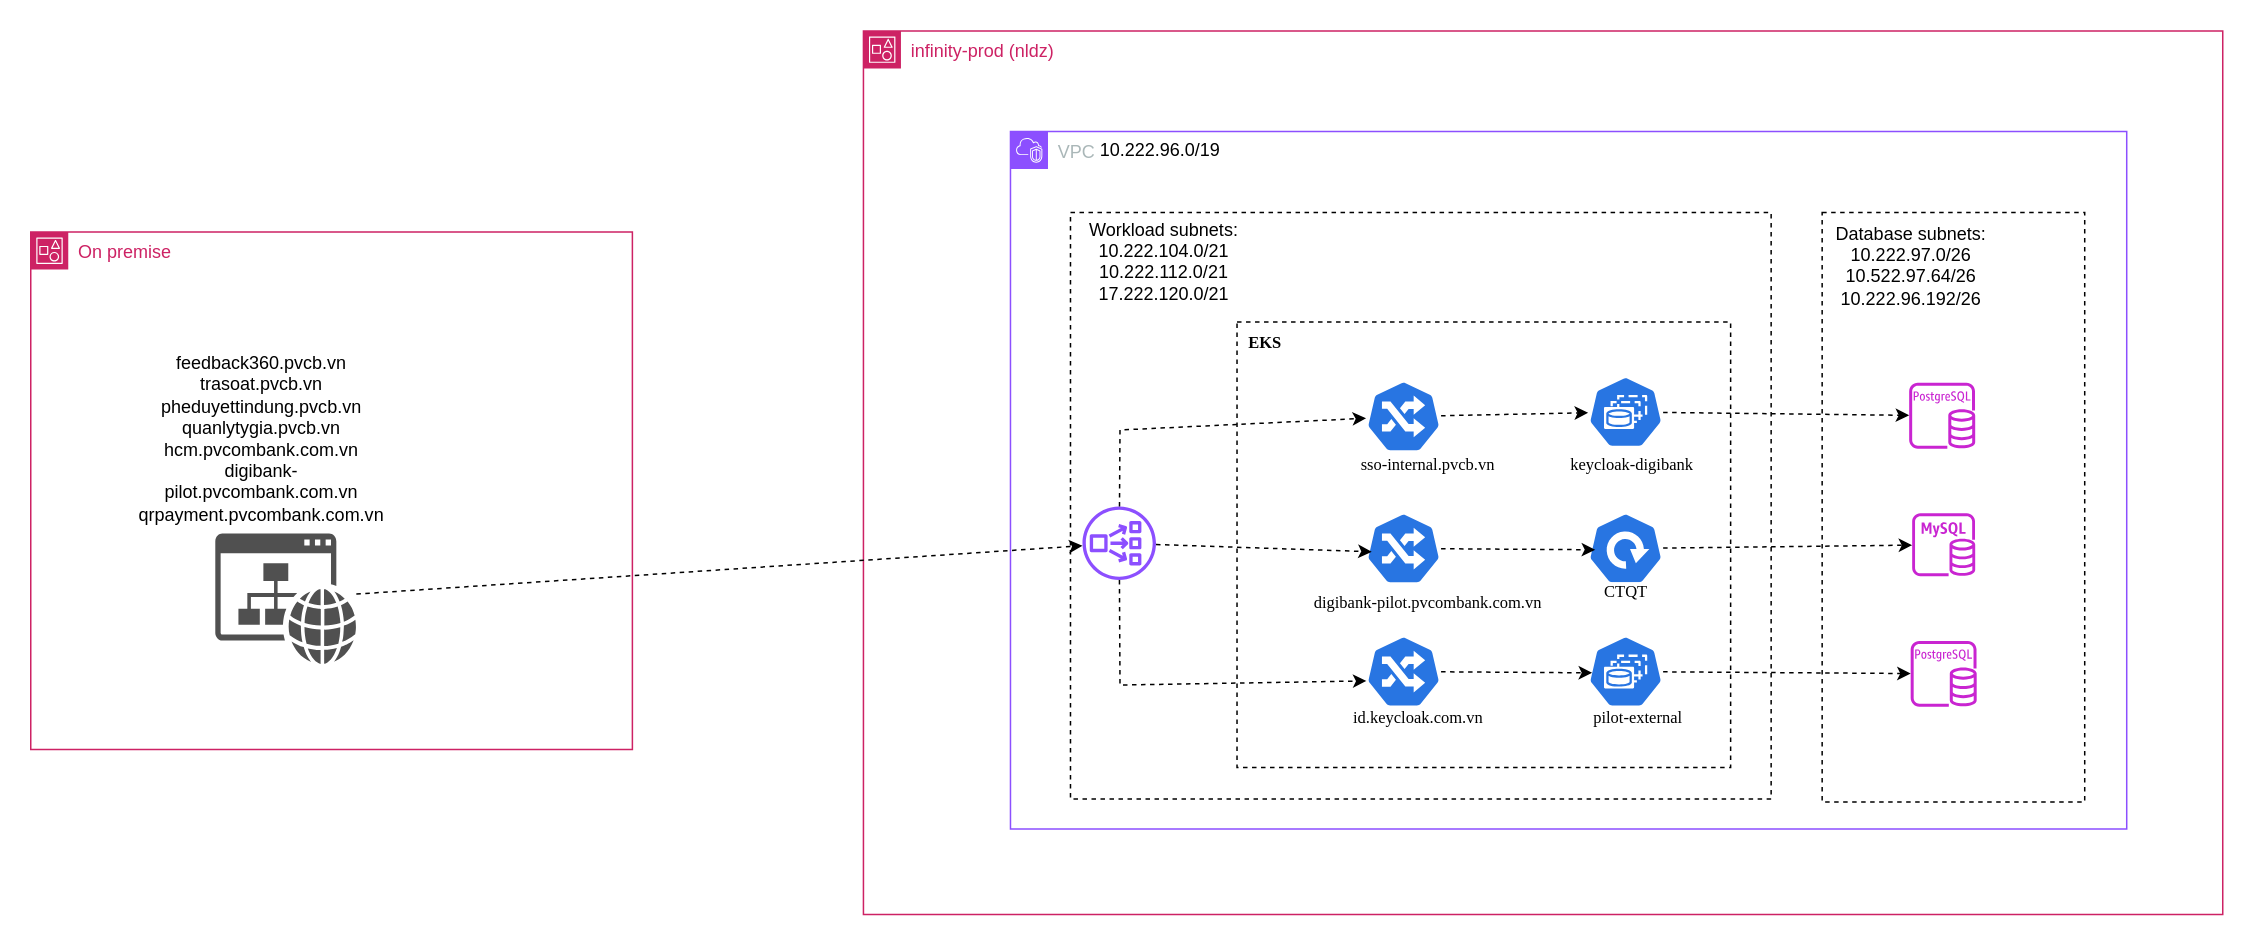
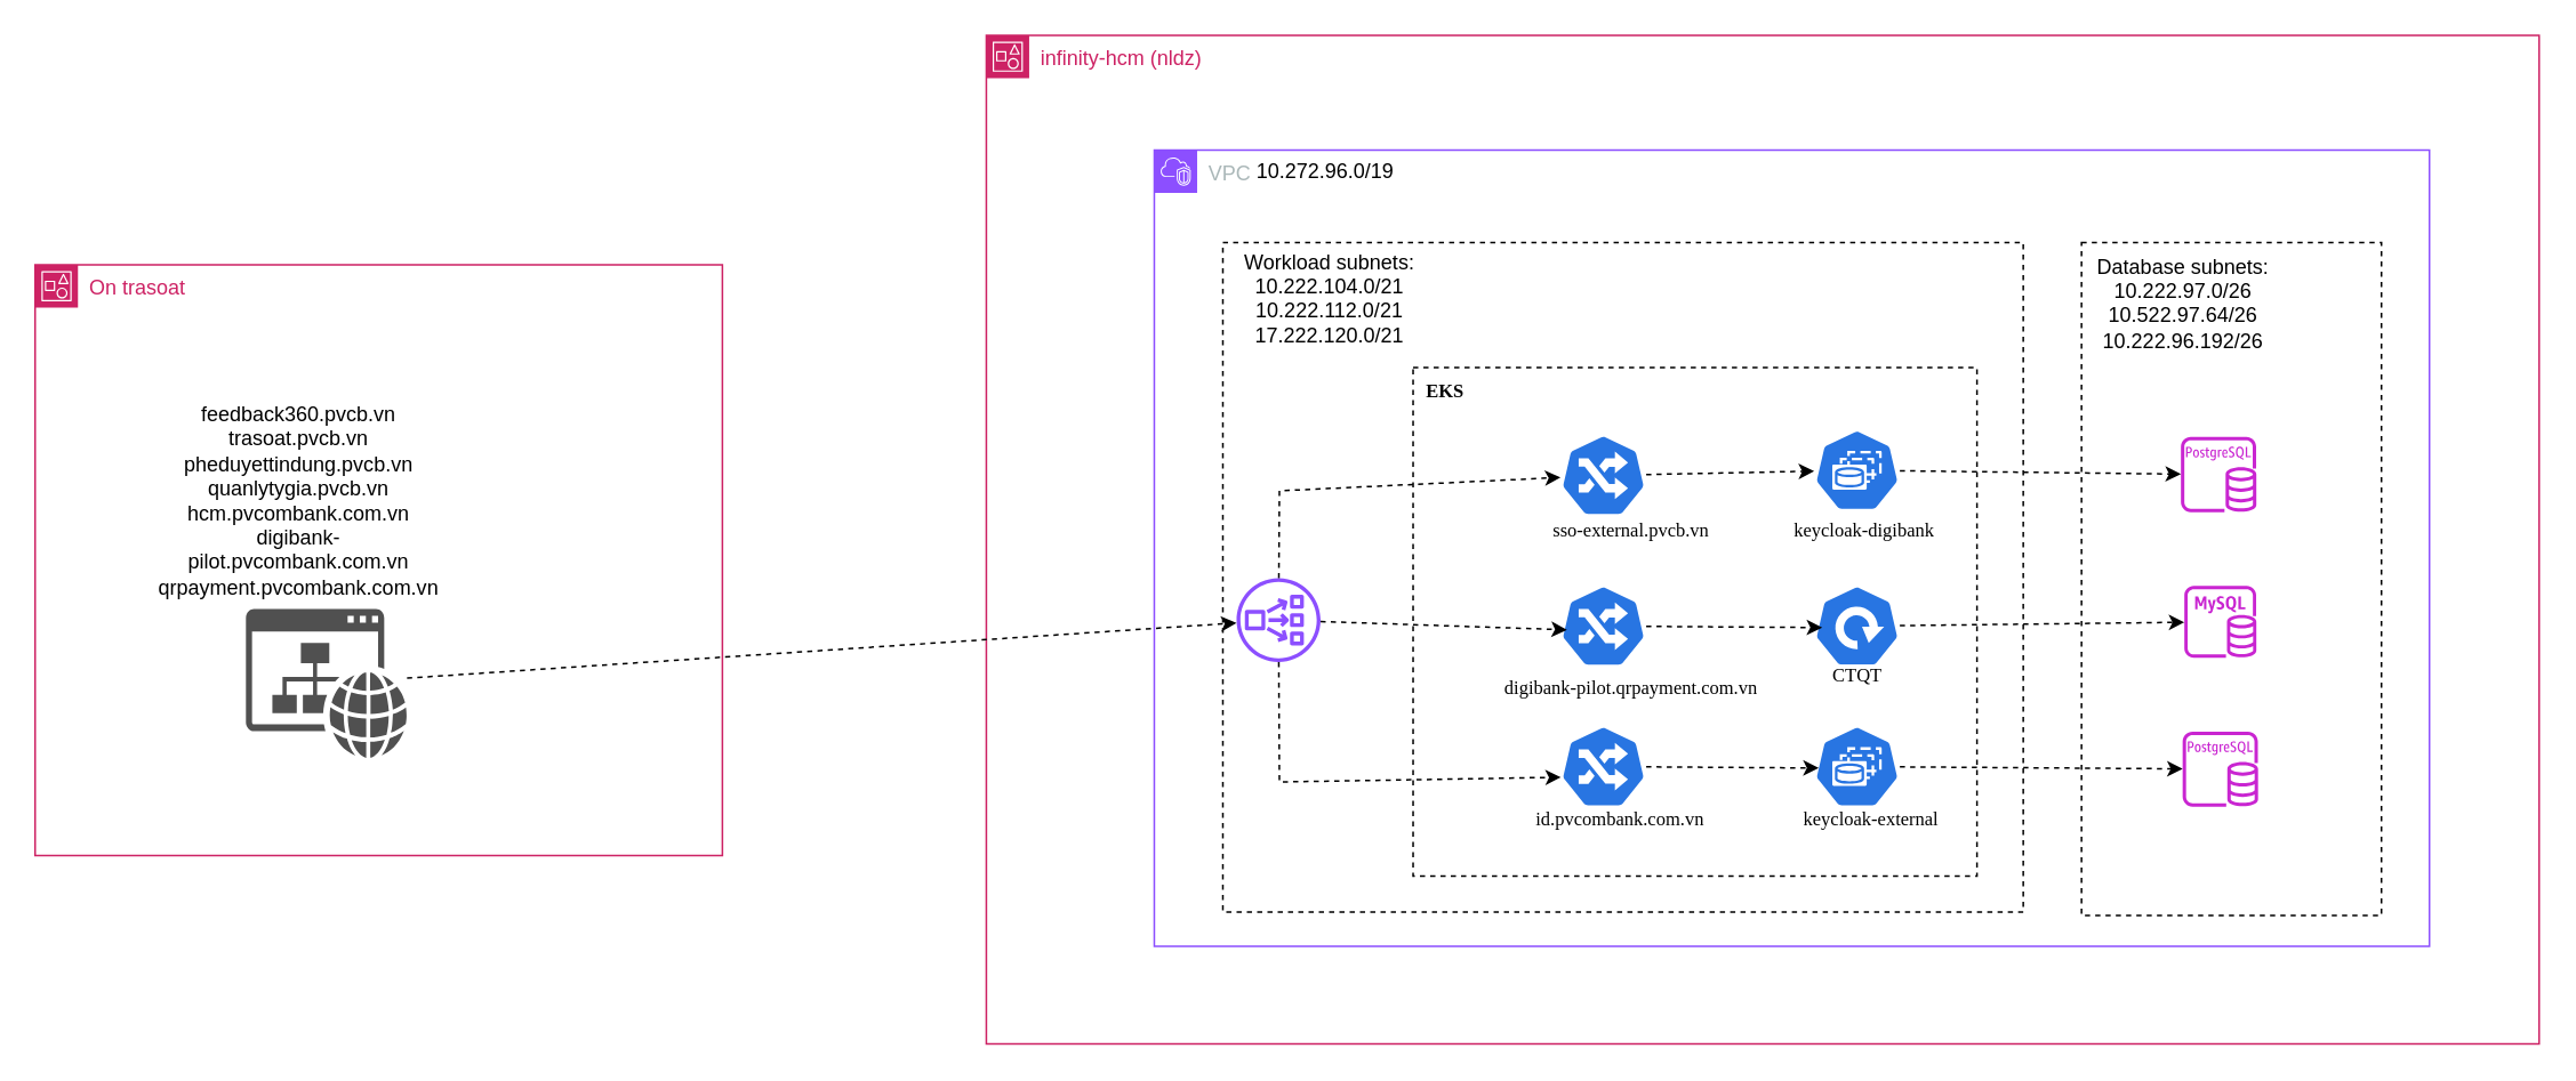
  <mxCell id="0" />
  <mxCell id="1" parent="0" />
- <mxCell id="2" value="On premise" style="points=[[0,0],[0.25,0],[0.5,0],[0.75,0],[1,0],[1,0.25],[1,0.5],[1,0.75],[1,1],[0.75,1],[0.5,1],[0.25,1],[0,1],[0,0.75],[0,0.5],[0,0.25]];outlineConnect=0;gradientColor=none;html=1;whiteSpace=wrap;fontSize=12;fontStyle=0;container=1;pointerEvents=0;collapsible=0;recursiveResize=0;shape=mxgraph.aws4.group;grIcon=mxgraph.aws4.group_account;strokeColor=#CD2264;fillColor=none;verticalAlign=top;align=left;spacingLeft=30;fontColor=#CD2264;dashed=0;" vertex="1" parent="1"><mxGeometry x="20" y="154" width="401" height="345" as="geometry" /></mxCell>
+ <mxCell id="2" value="On trasoat" style="points=[[0,0],[0.25,0],[0.5,0],[0.75,0],[1,0],[1,0.25],[1,0.5],[1,0.75],[1,1],[0.75,1],[0.5,1],[0.25,1],[0,1],[0,0.75],[0,0.5],[0,0.25]];outlineConnect=0;gradientColor=none;html=1;whiteSpace=wrap;fontSize=12;fontStyle=0;container=1;pointerEvents=0;collapsible=0;recursiveResize=0;shape=mxgraph.aws4.group;grIcon=mxgraph.aws4.group_account;strokeColor=#CD2264;fillColor=none;verticalAlign=top;align=left;spacingLeft=30;fontColor=#CD2264;dashed=0;" vertex="1" parent="1"><mxGeometry x="20" y="154" width="401" height="345" as="geometry" /></mxCell>
  <mxCell id="3" value="" style="sketch=0;pointerEvents=1;shadow=0;dashed=0;html=1;strokeColor=none;fillColor=#505050;labelPosition=center;verticalLabelPosition=bottom;verticalAlign=top;outlineConnect=0;align=center;shape=mxgraph.office.concepts.website;" vertex="1" parent="2"><mxGeometry x="123" y="201" width="94" height="87" as="geometry" /></mxCell>
  <mxCell id="4" value="&lt;div&gt;feedback360.pvcb.vn&lt;/div&gt;&lt;div&gt;trasoat.pvcb.vn&lt;/div&gt;&lt;div&gt;pheduyettindung.pvcb.vn&lt;/div&gt;&lt;div&gt;quanlytygia.pvcb.vn&lt;/div&gt;&lt;div&gt;hcm.pvcombank.com.vn&lt;/div&gt;&lt;div&gt;digibank-pilot.pvcombank.com.vn&lt;/div&gt;&lt;div&gt;qrpayment.pvcombank.com.vn&lt;/div&gt;" style="text;html=1;align=center;verticalAlign=middle;whiteSpace=wrap;rounded=0;" vertex="1" parent="2"><mxGeometry x="75" y="119" width="158" height="38" as="geometry" /></mxCell>
- <mxCell id="5" value="infinity-prod (nldz)" style="points=[[0,0],[0.25,0],[0.5,0],[0.75,0],[1,0],[1,0.25],[1,0.5],[1,0.75],[1,1],[0.75,1],[0.5,1],[0.25,1],[0,1],[0,0.75],[0,0.5],[0,0.25]];outlineConnect=0;gradientColor=none;html=1;whiteSpace=wrap;fontSize=12;fontStyle=0;container=1;pointerEvents=0;collapsible=0;recursiveResize=0;shape=mxgraph.aws4.group;grIcon=mxgraph.aws4.group_account;strokeColor=#CD2264;fillColor=none;verticalAlign=top;align=left;spacingLeft=30;fontColor=#CD2264;dashed=0;" vertex="1" parent="1"><mxGeometry x="575" y="20" width="906" height="589" as="geometry" /></mxCell>
+ <mxCell id="5" value="infinity-hcm (nldz)" style="points=[[0,0],[0.25,0],[0.5,0],[0.75,0],[1,0],[1,0.25],[1,0.5],[1,0.75],[1,1],[0.75,1],[0.5,1],[0.25,1],[0,1],[0,0.75],[0,0.5],[0,0.25]];outlineConnect=0;gradientColor=none;html=1;whiteSpace=wrap;fontSize=12;fontStyle=0;container=1;pointerEvents=0;collapsible=0;recursiveResize=0;shape=mxgraph.aws4.group;grIcon=mxgraph.aws4.group_account;strokeColor=#CD2264;fillColor=none;verticalAlign=top;align=left;spacingLeft=30;fontColor=#CD2264;dashed=0;" vertex="1" parent="1"><mxGeometry x="575" y="20" width="906" height="589" as="geometry" /></mxCell>
  <mxCell id="6" value="VPC" style="points=[[0,0],[0.25,0],[0.5,0],[0.75,0],[1,0],[1,0.25],[1,0.5],[1,0.75],[1,1],[0.75,1],[0.5,1],[0.25,1],[0,1],[0,0.75],[0,0.5],[0,0.25]];outlineConnect=0;gradientColor=none;html=1;whiteSpace=wrap;fontSize=12;fontStyle=0;container=1;pointerEvents=0;collapsible=0;recursiveResize=0;shape=mxgraph.aws4.group;grIcon=mxgraph.aws4.group_vpc2;strokeColor=#8C4FFF;fillColor=none;verticalAlign=top;align=left;spacingLeft=30;fontColor=#AAB7B8;" vertex="1" parent="5"><mxGeometry x="98" y="67" width="744" height="465" as="geometry" /></mxCell>
  <mxCell id="7" value="" style="rounded=0;whiteSpace=wrap;html=1;dashed=1;" vertex="1" parent="6"><mxGeometry x="541" y="54" width="175" height="393" as="geometry" /></mxCell>
  <mxCell id="8" value="" style="rounded=0;whiteSpace=wrap;html=1;dashed=1;" vertex="1" parent="6"><mxGeometry x="40" y="54" width="467" height="391" as="geometry" /></mxCell>
  <mxCell id="9" value="" style="rounded=0;whiteSpace=wrap;html=1;dashed=1;" vertex="1" parent="6"><mxGeometry x="151" y="127" width="329" height="297" as="geometry" /></mxCell>
  <mxCell id="10" value="" style="aspect=fixed;sketch=0;html=1;dashed=0;whitespace=wrap;verticalLabelPosition=bottom;verticalAlign=top;fillColor=#2875E2;strokeColor=#ffffff;points=[[0.005,0.63,0],[0.1,0.2,0],[0.9,0.2,0],[0.5,0,0],[0.995,0.63,0],[0.72,0.99,0],[0.5,1,0],[0.28,0.99,0]];shape=mxgraph.kubernetes.icon2;prIcon=deploy" vertex="1" parent="6"><mxGeometry x="385" y="254" width="50" height="48" as="geometry" /></mxCell>
  <mxCell id="11" value="" style="aspect=fixed;sketch=0;html=1;dashed=0;whitespace=wrap;verticalLabelPosition=bottom;verticalAlign=top;fillColor=#2875E2;strokeColor=#ffffff;points=[[0.005,0.63,0],[0.1,0.2,0],[0.9,0.2,0],[0.5,0,0],[0.995,0.63,0],[0.72,0.99,0],[0.5,1,0],[0.28,0.99,0]];shape=mxgraph.kubernetes.icon2;prIcon=sts" vertex="1" parent="6"><mxGeometry x="385" y="163" width="50" height="48" as="geometry" /></mxCell>
  <mxCell id="12" value="" style="aspect=fixed;sketch=0;html=1;dashed=0;whitespace=wrap;verticalLabelPosition=bottom;verticalAlign=top;fillColor=#2875E2;strokeColor=#ffffff;points=[[0.005,0.63,0],[0.1,0.2,0],[0.9,0.2,0],[0.5,0,0],[0.995,0.63,0],[0.72,0.99,0],[0.5,1,0],[0.28,0.99,0]];shape=mxgraph.kubernetes.icon2;prIcon=sts" vertex="1" parent="6"><mxGeometry x="385" y="336" width="50" height="48" as="geometry" /></mxCell>
  <mxCell id="13" value="" style="aspect=fixed;sketch=0;html=1;dashed=0;whitespace=wrap;verticalLabelPosition=bottom;verticalAlign=top;fillColor=#2875E2;strokeColor=#ffffff;points=[[0.005,0.63,0],[0.1,0.2,0],[0.9,0.2,0],[0.5,0,0],[0.995,0.63,0],[0.72,0.99,0],[0.5,1,0],[0.28,0.99,0]];shape=mxgraph.kubernetes.icon2;prIcon=ing" vertex="1" parent="6"><mxGeometry x="237" y="166" width="50" height="48" as="geometry" /></mxCell>
  <mxCell id="14" value="" style="aspect=fixed;sketch=0;html=1;dashed=0;whitespace=wrap;verticalLabelPosition=bottom;verticalAlign=top;fillColor=#2875E2;strokeColor=#ffffff;points=[[0.005,0.63,0],[0.1,0.2,0],[0.9,0.2,0],[0.5,0,0],[0.995,0.63,0],[0.72,0.99,0],[0.5,1,0],[0.28,0.99,0]];shape=mxgraph.kubernetes.icon2;prIcon=ing" vertex="1" parent="6"><mxGeometry x="237" y="254" width="50" height="48" as="geometry" /></mxCell>
  <mxCell id="15" value="" style="aspect=fixed;sketch=0;html=1;dashed=0;whitespace=wrap;verticalLabelPosition=bottom;verticalAlign=top;fillColor=#2875E2;strokeColor=#ffffff;points=[[0.005,0.63,0],[0.1,0.2,0],[0.9,0.2,0],[0.5,0,0],[0.995,0.63,0],[0.72,0.99,0],[0.5,1,0],[0.28,0.99,0]];shape=mxgraph.kubernetes.icon2;prIcon=ing" vertex="1" parent="6"><mxGeometry x="237" y="336" width="50" height="48" as="geometry" /></mxCell>
  <mxCell id="16" value="" style="sketch=0;outlineConnect=0;fontColor=#232F3E;gradientColor=none;fillColor=#C925D1;strokeColor=none;dashed=0;verticalLabelPosition=bottom;verticalAlign=top;align=center;html=1;fontSize=12;fontStyle=0;aspect=fixed;pointerEvents=1;shape=mxgraph.aws4.rds_mysql_instance;" vertex="1" parent="6"><mxGeometry x="601" y="254.5" width="42" height="42" as="geometry" /></mxCell>
  <mxCell id="17" value="" style="sketch=0;outlineConnect=0;fontColor=#232F3E;gradientColor=none;fillColor=#C925D1;strokeColor=none;dashed=0;verticalLabelPosition=bottom;verticalAlign=top;align=center;html=1;fontSize=12;fontStyle=0;aspect=fixed;pointerEvents=1;shape=mxgraph.aws4.rds_postgresql_instance;" vertex="1" parent="6"><mxGeometry x="599" y="167.5" width="44" height="44" as="geometry" /></mxCell>
  <mxCell id="18" value="" style="sketch=0;outlineConnect=0;fontColor=#232F3E;gradientColor=none;fillColor=#C925D1;strokeColor=none;dashed=0;verticalLabelPosition=bottom;verticalAlign=top;align=center;html=1;fontSize=12;fontStyle=0;aspect=fixed;pointerEvents=1;shape=mxgraph.aws4.rds_postgresql_instance;" vertex="1" parent="6"><mxGeometry x="600" y="339.5" width="44" height="44" as="geometry" /></mxCell>
  <mxCell id="19" value="" style="sketch=0;outlineConnect=0;fontColor=#232F3E;gradientColor=none;fillColor=#8C4FFF;strokeColor=none;dashed=0;verticalLabelPosition=bottom;verticalAlign=top;align=center;html=1;fontSize=12;fontStyle=0;aspect=fixed;pointerEvents=1;shape=mxgraph.aws4.network_load_balancer;" vertex="1" parent="6"><mxGeometry x="48" y="250" width="49" height="49" as="geometry" /></mxCell>
- <mxCell id="20" value="&lt;span style=&quot;font-family: Calibri; white-space-collapse: preserve; background-color: rgb(255, 255, 255);&quot;&gt;sso-internal.pvcb.vn&lt;/span&gt;" style="text;html=1;align=center;verticalAlign=middle;whiteSpace=wrap;rounded=0;fontSize=11;" vertex="1" parent="6"><mxGeometry x="213" y="207" width="131" height="29" as="geometry" /></mxCell>
- <mxCell id="21" value="&lt;span style=&quot;font-family: Calibri; white-space-collapse: preserve; background-color: rgb(255, 255, 255);&quot;&gt;id.keycloak.com.vn&lt;/span&gt;" style="text;html=1;align=center;verticalAlign=middle;whiteSpace=wrap;rounded=0;fontSize=11;" vertex="1" parent="6"><mxGeometry x="242" y="376" width="60" height="30" as="geometry" /></mxCell>
+ <mxCell id="20" value="&lt;span style=&quot;font-family: Calibri; white-space-collapse: preserve; background-color: rgb(255, 255, 255);&quot;&gt;sso-external.pvcb.vn&lt;/span&gt;" style="text;html=1;align=center;verticalAlign=middle;whiteSpace=wrap;rounded=0;fontSize=11;" vertex="1" parent="6"><mxGeometry x="213" y="207" width="131" height="29" as="geometry" /></mxCell>
+ <mxCell id="21" value="&lt;span style=&quot;font-family: Calibri; white-space-collapse: preserve; background-color: rgb(255, 255, 255);&quot;&gt;id.pvcombank.com.vn&lt;/span&gt;" style="text;html=1;align=center;verticalAlign=middle;whiteSpace=wrap;rounded=0;fontSize=11;" vertex="1" parent="6"><mxGeometry x="242" y="376" width="60" height="30" as="geometry" /></mxCell>
  <mxCell id="22" value="&lt;span style=&quot;font-family: Calibri; white-space-collapse: preserve; background-color: rgb(255, 255, 255);&quot;&gt;keycloak-digibank&lt;/span&gt;" style="text;html=1;align=center;verticalAlign=middle;whiteSpace=wrap;rounded=0;fontSize=11;" vertex="1" parent="6"><mxGeometry x="363" y="207" width="103" height="29" as="geometry" /></mxCell>
- <mxCell id="23" value="&lt;font face=&quot;Calibri&quot;&gt;&lt;span style=&quot;white-space-collapse: preserve; background-color: rgb(255, 255, 255);&quot;&gt;pilot-external&lt;/span&gt;&lt;/font&gt;" style="text;html=1;align=center;verticalAlign=middle;whiteSpace=wrap;rounded=0;fontSize=11;" vertex="1" parent="6"><mxGeometry x="376" y="376" width="85" height="30" as="geometry" /></mxCell>
+ <mxCell id="23" value="&lt;font face=&quot;Calibri&quot;&gt;&lt;span style=&quot;white-space-collapse: preserve; background-color: rgb(255, 255, 255);&quot;&gt;keycloak-external&lt;/span&gt;&lt;/font&gt;" style="text;html=1;align=center;verticalAlign=middle;whiteSpace=wrap;rounded=0;fontSize=11;" vertex="1" parent="6"><mxGeometry x="376" y="376" width="85" height="30" as="geometry" /></mxCell>
  <mxCell id="24" value="&lt;font face=&quot;Calibri&quot;&gt;&lt;span style=&quot;white-space-collapse: preserve; background-color: rgb(255, 255, 255);&quot;&gt;CTQT&lt;/span&gt;&lt;/font&gt;" style="text;html=1;align=center;verticalAlign=middle;whiteSpace=wrap;rounded=0;fontSize=11;" vertex="1" parent="6"><mxGeometry x="367.5" y="292" width="85" height="30" as="geometry" /></mxCell>
- <mxCell id="25" value="&lt;span style=&quot;font-family: Calibri; white-space-collapse: preserve; background-color: rgb(255, 255, 255);&quot;&gt;digibank-pilot.pvcombank.com.vn&lt;/span&gt;" style="text;html=1;align=center;verticalAlign=middle;whiteSpace=wrap;rounded=0;fontSize=11;" vertex="1" parent="6"><mxGeometry x="201" y="299" width="155" height="30" as="geometry" /></mxCell>
+ <mxCell id="25" value="&lt;span style=&quot;font-family: Calibri; white-space-collapse: preserve; background-color: rgb(255, 255, 255);&quot;&gt;digibank-pilot.qrpayment.com.vn&lt;/span&gt;" style="text;html=1;align=center;verticalAlign=middle;whiteSpace=wrap;rounded=0;fontSize=11;" vertex="1" parent="6"><mxGeometry x="201" y="299" width="155" height="30" as="geometry" /></mxCell>
  <mxCell id="26" value="" style="endArrow=classic;html=1;rounded=0;dashed=1;" edge="1" parent="6" source="19" target="13"><mxGeometry width="50" height="50" relative="1" as="geometry"><mxPoint x="194" y="302" as="sourcePoint" /><mxPoint x="244" y="252" as="targetPoint" /><Array as="points"><mxPoint x="73" y="199" /></Array></mxGeometry></mxCell>
  <mxCell id="27" value="" style="endArrow=classic;html=1;rounded=0;entryX=0.075;entryY=0.545;entryDx=0;entryDy=0;entryPerimeter=0;dashed=1;" edge="1" parent="6" source="19" target="14"><mxGeometry width="50" height="50" relative="1" as="geometry"><mxPoint x="145" y="349" as="sourcePoint" /><mxPoint x="215" y="284" as="targetPoint" /></mxGeometry></mxCell>
  <mxCell id="28" value="" style="endArrow=classic;html=1;rounded=0;entryX=0.005;entryY=0.63;entryDx=0;entryDy=0;entryPerimeter=0;dashed=1;" edge="1" parent="6" source="19" target="15"><mxGeometry width="50" height="50" relative="1" as="geometry"><mxPoint x="145" y="349" as="sourcePoint" /><mxPoint x="195" y="299" as="targetPoint" /><Array as="points"><mxPoint x="73" y="369" /></Array></mxGeometry></mxCell>
  <mxCell id="29" value="" style="endArrow=classic;html=1;rounded=0;dashed=1;" edge="1" parent="6" source="13" target="11"><mxGeometry width="50" height="50" relative="1" as="geometry"><mxPoint x="145" y="211" as="sourcePoint" /><mxPoint x="195" y="161" as="targetPoint" /></mxGeometry></mxCell>
  <mxCell id="30" value="" style="endArrow=classic;html=1;rounded=0;entryX=0.094;entryY=0.517;entryDx=0;entryDy=0;entryPerimeter=0;dashed=1;" edge="1" parent="6" source="14" target="10"><mxGeometry width="50" height="50" relative="1" as="geometry"><mxPoint x="334" y="275" as="sourcePoint" /><mxPoint x="432" y="274" as="targetPoint" /></mxGeometry></mxCell>
  <mxCell id="31" value="" style="endArrow=classic;html=1;rounded=0;entryX=0.053;entryY=0.518;entryDx=0;entryDy=0;entryPerimeter=0;dashed=1;" edge="1" parent="6" source="15" target="12"><mxGeometry width="50" height="50" relative="1" as="geometry"><mxPoint x="321" y="360" as="sourcePoint" /><mxPoint x="419" y="359" as="targetPoint" /></mxGeometry></mxCell>
  <mxCell id="32" value="" style="endArrow=classic;html=1;rounded=0;dashed=1;" edge="1" parent="6" source="11" target="17"><mxGeometry width="50" height="50" relative="1" as="geometry"><mxPoint x="273" y="269" as="sourcePoint" /><mxPoint x="323" y="219" as="targetPoint" /></mxGeometry></mxCell>
  <mxCell id="33" value="" style="endArrow=classic;html=1;rounded=0;dashed=1;" edge="1" parent="6" source="10" target="16"><mxGeometry width="50" height="50" relative="1" as="geometry"><mxPoint x="456" y="273" as="sourcePoint" /><mxPoint x="558" y="276" as="targetPoint" /></mxGeometry></mxCell>
  <mxCell id="34" value="" style="endArrow=classic;html=1;rounded=0;dashed=1;" edge="1" parent="6" source="12" target="18"><mxGeometry width="50" height="50" relative="1" as="geometry"><mxPoint x="455" y="350" as="sourcePoint" /><mxPoint x="557" y="353" as="targetPoint" /></mxGeometry></mxCell>
  <mxCell id="35" value="Workload subnets:&lt;div&gt;10.222.104.0/21&lt;/div&gt;&lt;div&gt;10.222.112.0/21&lt;/div&gt;&lt;div&gt;17.222.120.0/21&lt;/div&gt;&lt;div&gt;&lt;br&gt;&lt;/div&gt;" style="text;html=1;align=center;verticalAlign=middle;whiteSpace=wrap;rounded=0;" vertex="1" parent="6"><mxGeometry x="35" y="61" width="135" height="66" as="geometry" /></mxCell>
  <mxCell id="36" value="&lt;font face=&quot;Calibri&quot;&gt;&lt;span style=&quot;white-space-collapse: preserve; background-color: rgb(255, 255, 255);&quot;&gt;EKS&lt;/span&gt;&lt;/font&gt;" style="text;html=1;align=center;verticalAlign=middle;whiteSpace=wrap;rounded=0;fontSize=11;fontStyle=1" vertex="1" parent="6"><mxGeometry x="142" y="130" width="56" height="22" as="geometry" /></mxCell>
  <mxCell id="37" value="Database subnets:&lt;div&gt;10.222.97.0/26&lt;/div&gt;&lt;div&gt;10.522.97.64/26&lt;/div&gt;&lt;div&gt;10.222.96.192/26&lt;/div&gt;&lt;div&gt;&lt;br&gt;&lt;/div&gt;" style="text;html=1;align=center;verticalAlign=middle;whiteSpace=wrap;rounded=0;" vertex="1" parent="6"><mxGeometry x="533" y="64" width="135" height="66" as="geometry" /></mxCell>
- <mxCell id="38" value="10.222.96.0/19" style="text;html=1;align=center;verticalAlign=middle;whiteSpace=wrap;rounded=0;" vertex="1" parent="6"><mxGeometry x="70" y="-2" width="60" height="30" as="geometry" /></mxCell>
+ <mxCell id="38" value="10.272.96.0/19" style="text;html=1;align=center;verticalAlign=middle;whiteSpace=wrap;rounded=0;" vertex="1" parent="6"><mxGeometry x="70" y="-2" width="60" height="30" as="geometry" /></mxCell>
  <mxCell id="39" value="" style="endArrow=classic;html=1;rounded=0;dashed=1;" edge="1" parent="1" source="3" target="19"><mxGeometry width="50" height="50" relative="1" as="geometry"><mxPoint x="628" y="367" as="sourcePoint" /><mxPoint x="678" y="317" as="targetPoint" /></mxGeometry></mxCell>
